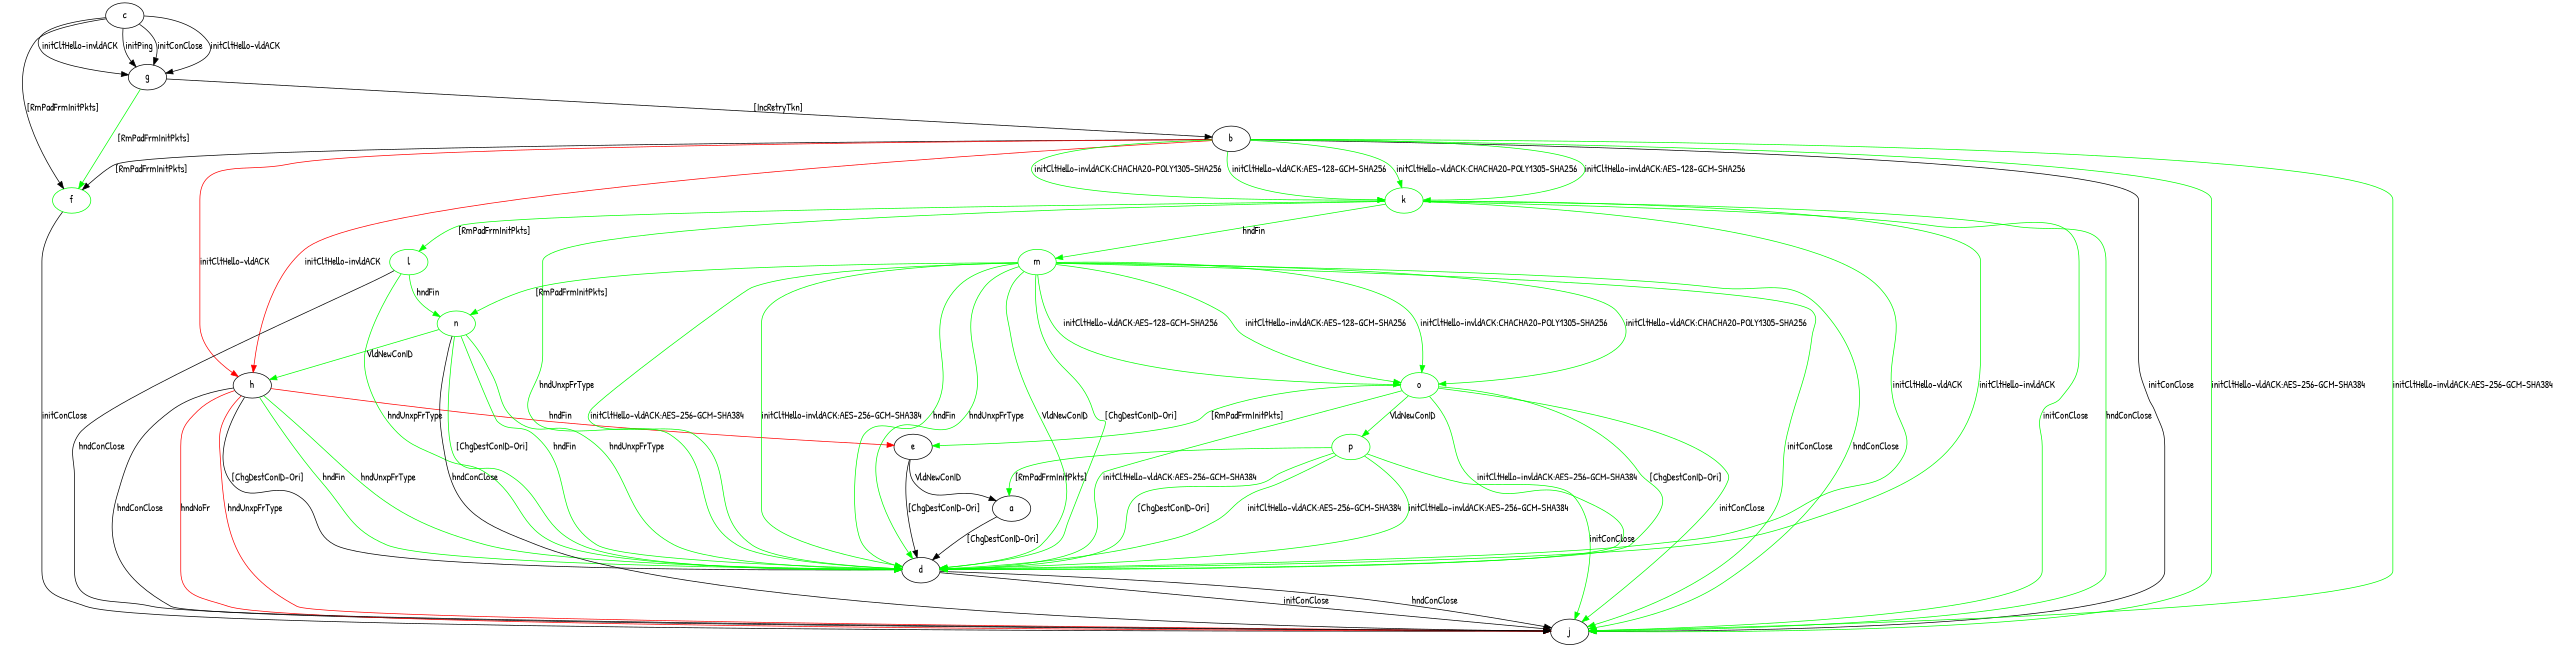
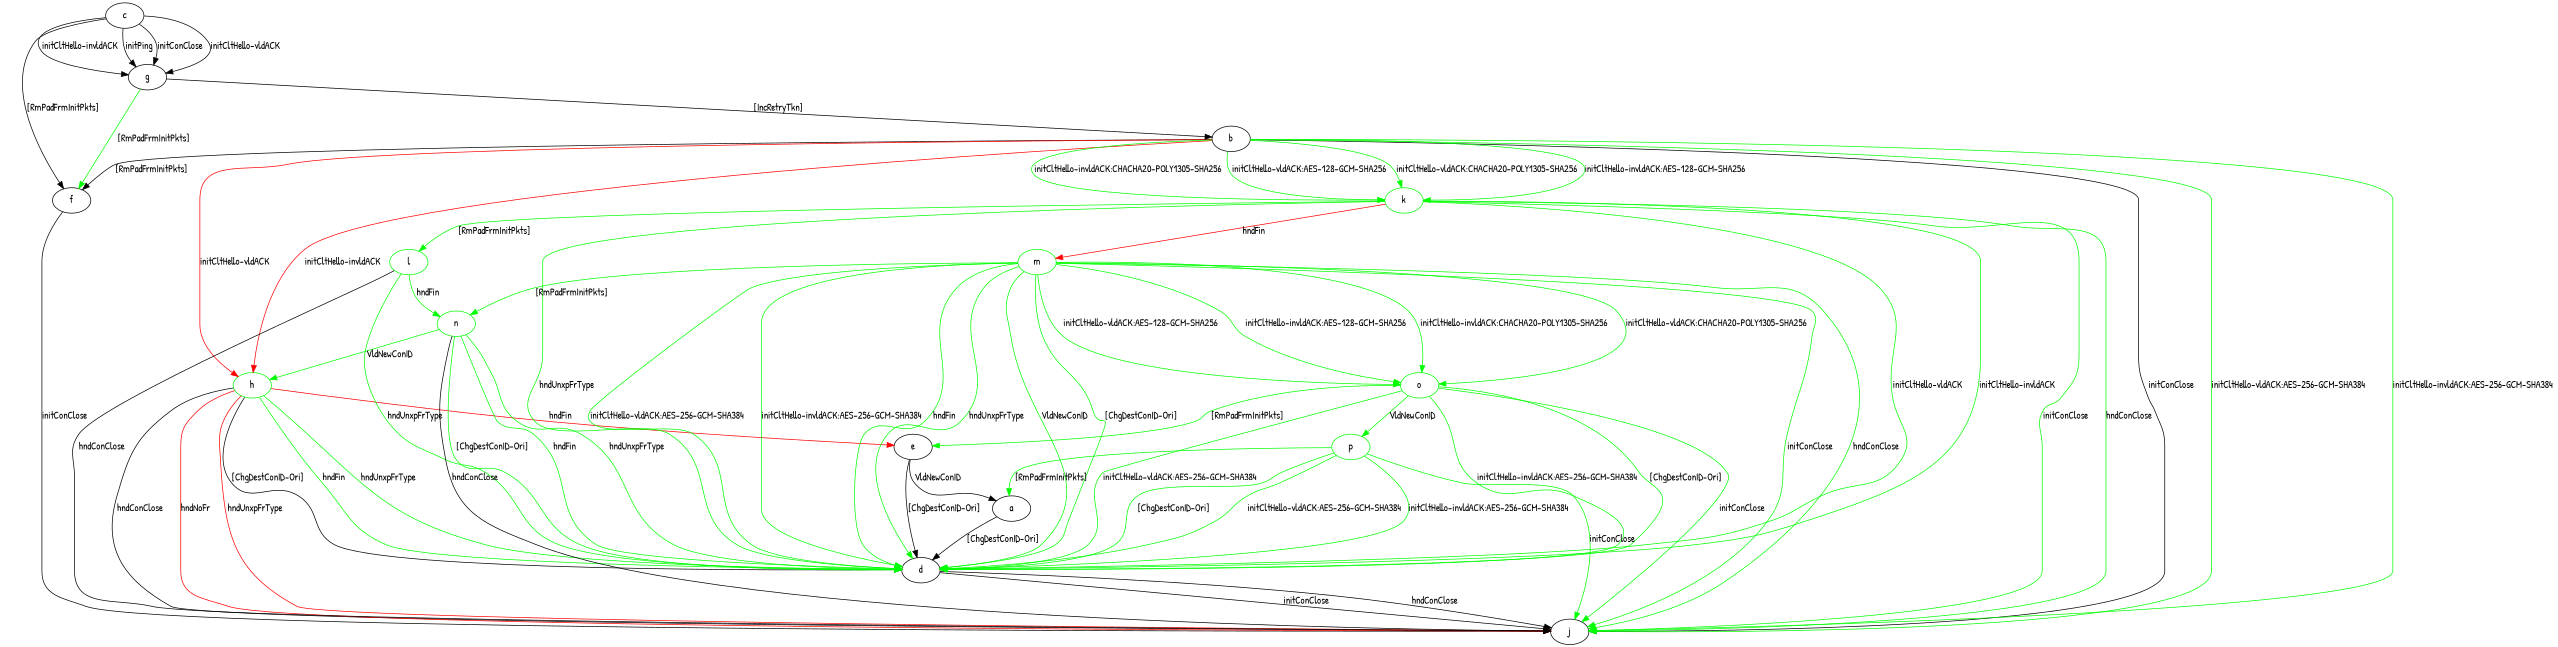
  digraph {
    fontname="Patrick Hand"
    node [fontname="Patrick Hand"]
    edge [fontname="Patrick Hand" color=green]
    a
    d
    j
    b
-   f [color=green]
-   h
+   f
+   h [color=green]
    k [color=green]
    e
    l [color=green]
    m [color=green]
    n [color=green]
    o [color=green]
    c
    g
    p [color=green]
    a -> d [label="[ChgDestConID-Ori] " color=""]
    d -> j [label="initConClose " color=""]
    d -> j [label="hndConClose " color=""]
    b -> j [label="initConClose " color=""]
    b -> j [label="initCltHello-vldACK:AES-256-GCM-SHA384 "]
    b -> j [label="initCltHello-invldACK:AES-256-GCM-SHA384 "]
    b -> f [label="[RmPadFrmInitPkts] " color=""]
    b -> h [color=red label="initCltHello-vldACK "]
    b -> h [color=red label="initCltHello-invldACK "]
    b -> k [label="initCltHello-vldACK:AES-128-GCM-SHA256 "]
    b -> k [label="initCltHello-vldACK:CHACHA20-POLY1305-SHA256 "]
    b -> k [label="initCltHello-invldACK:AES-128-GCM-SHA256 "]
    b -> k [label="initCltHello-invldACK:CHACHA20-POLY1305-SHA256 "]
    f -> j [label="initConClose " color=""]
    h -> d [label="[ChgDestConID-Ori] " color=""]
    h -> d [label="hndFin "]
    h -> d [label="hndUnxpFrType "]
    h -> j [label="hndConClose " color=""]
    h -> j [color=red label="hndNoFr "]
    h -> j [color=red label="hndUnxpFrType "]
    h -> e [color=red label="hndFin "]
    k -> d [label="initCltHello-vldACK "]
    k -> d [label="initCltHello-invldACK "]
    k -> d [label="hndUnxpFrType "]
    k -> j [label="initConClose "]
    k -> j [label="hndConClose "]
    k -> l [label="[RmPadFrmInitPkts] "]
-   k -> m [label="hndFin "]
+   k -> m [color=red label="hndFin "]
    e -> a [label="VldNewConID " color=""]
    e -> d [label="[ChgDestConID-Ori] " color=""]
    l -> d [label="hndUnxpFrType "]
    l -> j [color=black label="hndConClose "]
    l -> n [label="hndFin "]
    m -> d [label="initCltHello-vldACK:AES-256-GCM-SHA384 "]
    m -> d [label="initCltHello-invldACK:AES-256-GCM-SHA384 "]
    m -> d [label="hndFin "]
    m -> d [label="hndUnxpFrType "]
    m -> d [label="VldNewConID "]
    m -> d [label="[ChgDestConID-Ori] "]
    m -> j [label="initConClose "]
    m -> j [label="hndConClose "]
    m -> n [label="[RmPadFrmInitPkts] "]
    m -> o [label="initCltHello-vldACK:AES-128-GCM-SHA256 "]
    m -> o [label="initCltHello-vldACK:CHACHA20-POLY1305-SHA256 "]
    m -> o [label="initCltHello-invldACK:AES-128-GCM-SHA256 "]
    m -> o [label="initCltHello-invldACK:CHACHA20-POLY1305-SHA256 "]
    n -> d [label="hndFin "]
    n -> d [label="hndUnxpFrType "]
    n -> d [label="[ChgDestConID-Ori] "]
    n -> j [color=black label="hndConClose "]
    n -> h [label="VldNewConID "]
    o -> d [label="initCltHello-vldACK:AES-256-GCM-SHA384 "]
    o -> d [label="initCltHello-invldACK:AES-256-GCM-SHA384 "]
    o -> d [label="[ChgDestConID-Ori] "]
    o -> j [label="initConClose "]
    o -> e [label="[RmPadFrmInitPkts] "]
    o -> p [label="VldNewConID "]
    c -> f [label="[RmPadFrmInitPkts] " color=""]
    c -> g [label="initPing " color=""]
    c -> g [label="initConClose " color=""]
    c -> g [label="initCltHello-vldACK " color=""]
    c -> g [label="initCltHello-invldACK " color=""]
    g -> b [label="[IncRetryTkn] " color=""]
    g -> f [label="[RmPadFrmInitPkts] "]
    p -> a [label="[RmPadFrmInitPkts] "]
    p -> d [label="initCltHello-vldACK:AES-256-GCM-SHA384 "]
    p -> d [label="initCltHello-invldACK:AES-256-GCM-SHA384 "]
    p -> d [label="[ChgDestConID-Ori] "]
    p -> j [label="initConClose "]
  }
